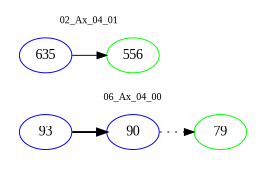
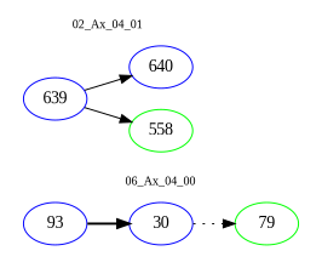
  digraph {
    fontname="Liberation Serif"
    rankdir=LR
    node [color=blue fontname="Liberation Serif"]
    edge [color=black fontname="Liberation Serif" style=solid]
-   n1 [label=90]
+   n1 [label=30]
    n2 [color=green label=79]
    n3 [label=93]
-   n4 [label=635]
-   n5 [color=green label=556]
+   n4 [label=639]
+   n5 [color=green label=558]
+   n6 [label=640]
    subgraph cluster_1 {
      color=white
      fontsize=10
      label="06_Ax_04_00"
      n1
      n2
      n3
    }
    subgraph cluster_2 {
      color=white
      fontsize=10
      label="02_Ax_04_01"
      n4
      n5
+     n6
    }
    n1 -> n2 [style=dotted]
    n3 -> n1 [style=bold]
    n4 -> n5
+   n4 -> n6
  }
